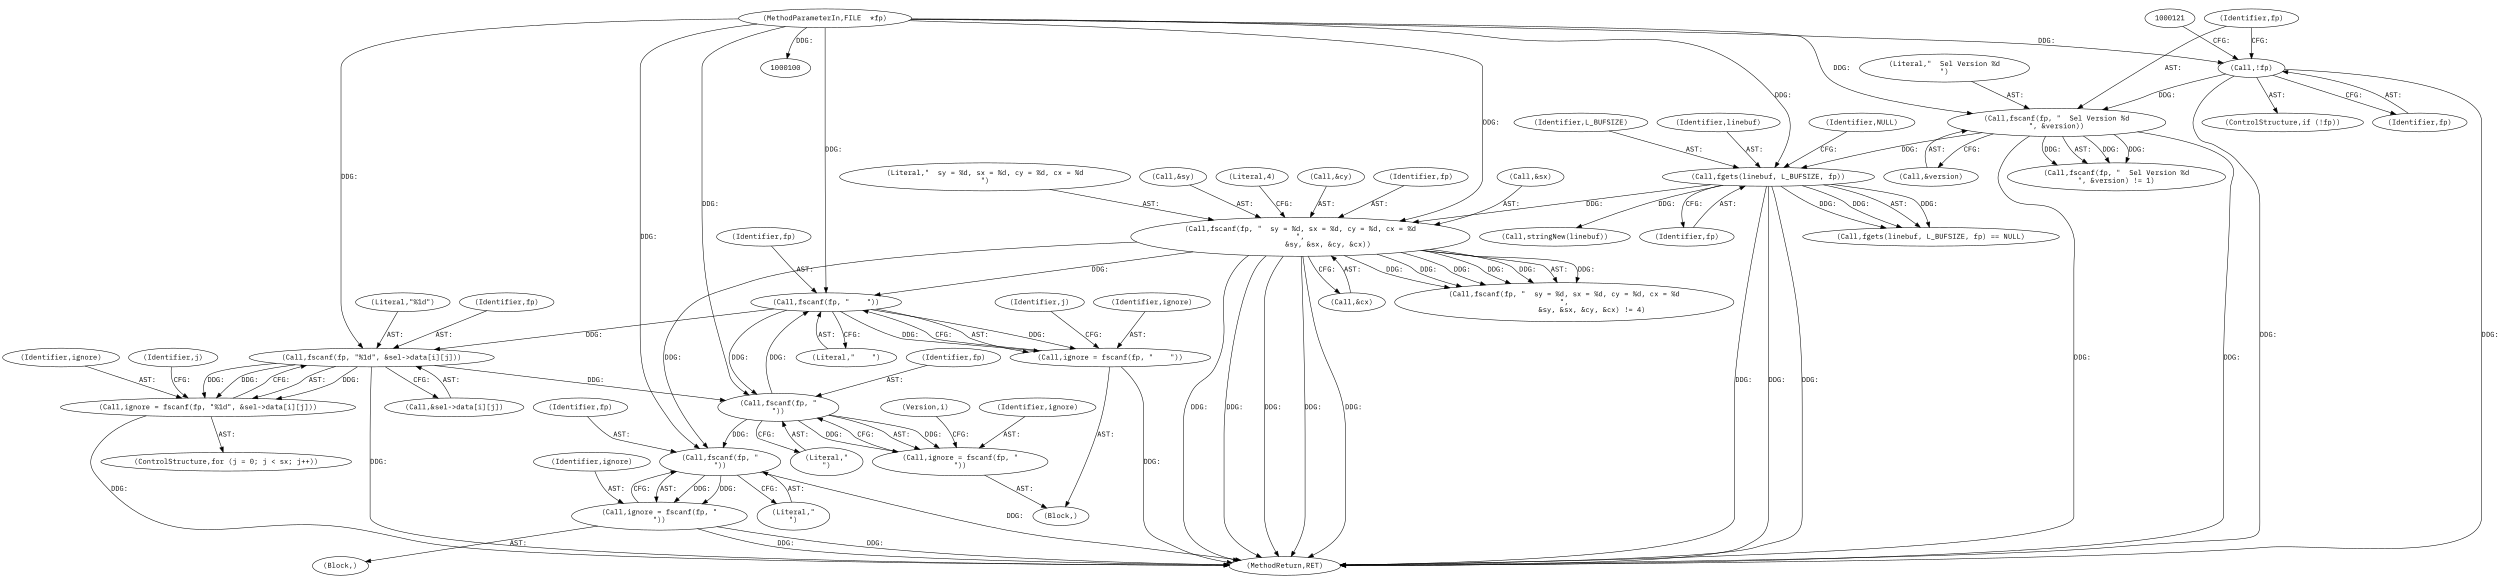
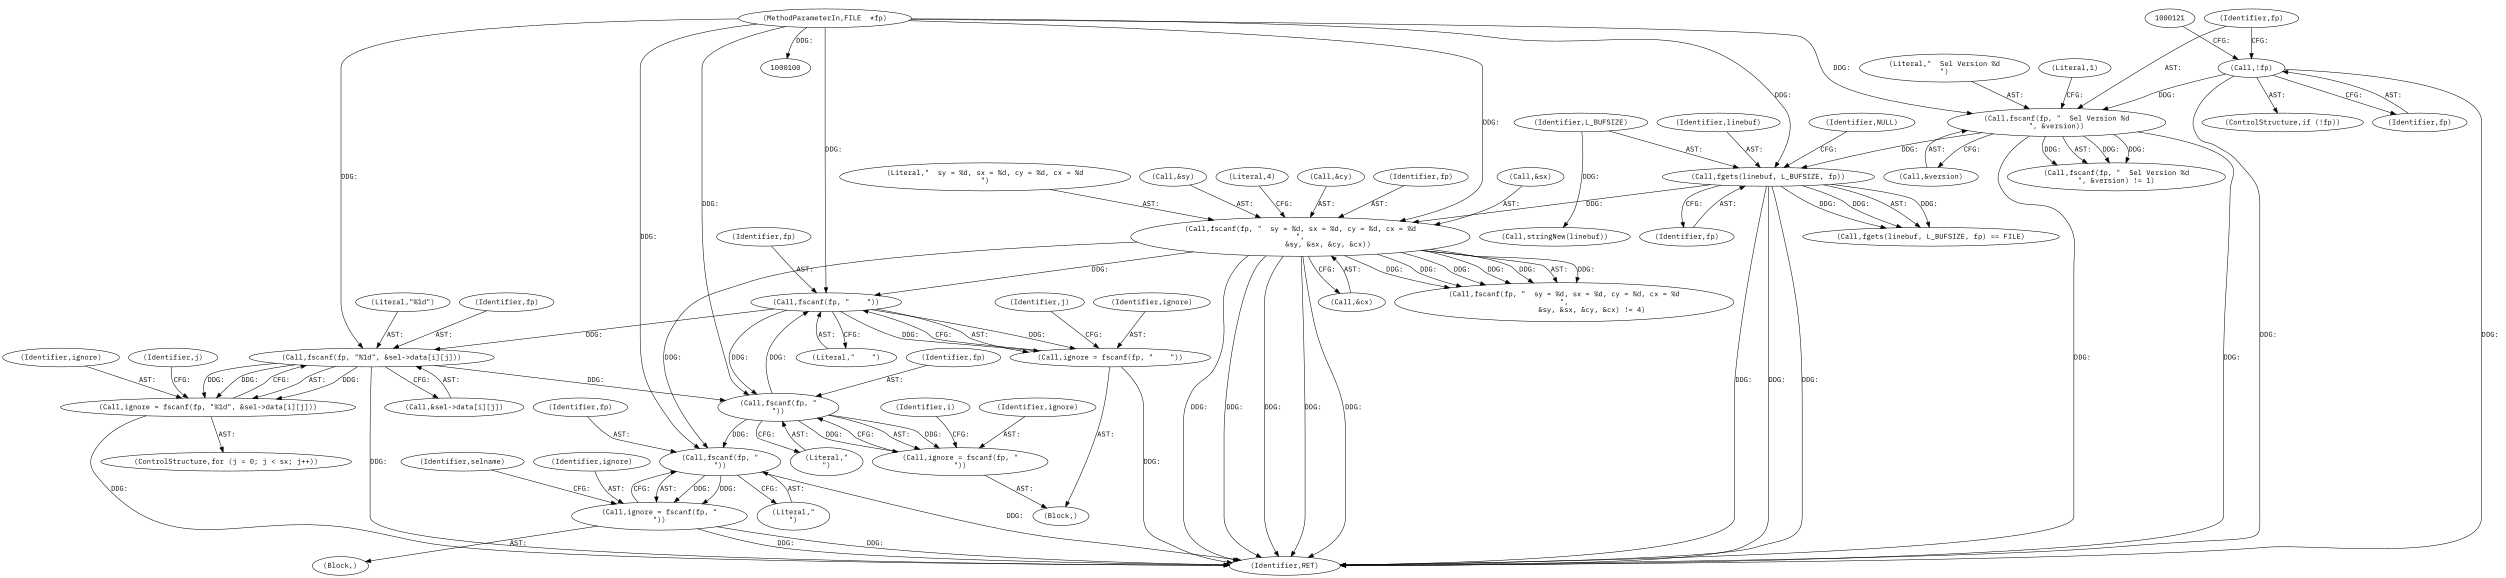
  digraph {
    fontname="IBM Plex Mono"
    node [fontname="IBM Plex Mono"]
    edge [fontname="IBM Plex Mono"]
    n1 [label="(Call,fscanf(fp, \"    \"))"]
    n2 [label="(Call,fscanf(fp, \"\n\"))"]
    n3 [label="(Call,fscanf(fp, \"%1d\", &sel->data[i][j]))"]
    n4 [label="(Call,ignore = fscanf(fp, \"    \"))"]
    n5 [label="(Literal,\"    \")"]
    n6 [label="(Call,fscanf(fp, \"\n\"))"]
    n7 [label="(Call,ignore = fscanf(fp, \"\n\"))"]
    n8 [label="(Literal,\"\n\")"]
-   n9 [label="(MethodReturn,RET)"]
+   n9 [label="(Identifier,RET)"]
    n10 [label="(Call,ignore = fscanf(fp, \"%1d\", &sel->data[i][j]))"]
    n11 [label="(Call,&sel->data[i][j])"]
    n12 [label="(Block,)"]
    n13 [label="(Call,fscanf(fp, \"  sy = %d, sx = %d, cy = %d, cx = %d\n\",\n             &sy, &sx, &cy, &cx))"]
    n14 [label="(Call,&cx)"]
    n15 [label="(Call,fscanf(fp, \"  sy = %d, sx = %d, cy = %d, cx = %d\n\",\n             &sy, &sx, &cy, &cx) != 4)"]
    n16 [label="(Call,ignore = fscanf(fp, \"\n\"))"]
    n17 [label="(Literal,\"\n\")"]
    n18 [label="(Call,fgets(linebuf, L_BUFSIZE, fp))"]
    n19 [label="(Call,stringNew(linebuf))"]
    n20 [label="(Identifier,fp)"]
-   n21 [label="(Call,fgets(linebuf, L_BUFSIZE, fp) == NULL)"]
+   n21 [label="(Call,fgets(linebuf, L_BUFSIZE, fp) == FILE)"]
    n22 [label="(Call,fscanf(fp, \"  Sel Version %d\n\", &version))"]
    n23 [label="(Call,&version)"]
    n24 [label="(Call,fscanf(fp, \"  Sel Version %d\n\", &version) != 1)"]
    n25 [label="(Call,!fp)"]
    n26 [label="(ControlStructure,if (!fp))"]
    n27 [label="(Identifier,fp)"]
    n28 [label="(MethodParameterIn,FILE  *fp)"]
    1000100
    n30 [label="(ControlStructure,for (j = 0; j < sx; j++))"]
    n31 [label="(Block,)"]
    n32 [label="(Literal,4)"]
    n33 [label="(Literal,\"%1d\")"]
    n34 [label="(Literal,\"  Sel Version %d\n\")"]
    n35 [label="(Identifier,ignore)"]
    n36 [label="(Call,&cy)"]
    n37 [label="(Identifier,fp)"]
    n38 [label="(Identifier,j)"]
    n39 [label="(Identifier,linebuf)"]
    n40 [label="(Identifier,fp)"]
+   n41 [label="(Identifier,selname)"]
    n42 [label="(Identifier,fp)"]
    n43 [label="(Identifier,fp)"]
    n44 [label="(Call,&sx)"]
    n45 [label="(Literal,\"  sy = %d, sx = %d, cy = %d, cx = %d\n\")"]
-   n46 [label="(Version,i)"]
+   n46 [label="(Identifier,i)"]
    n47 [label="(Identifier,ignore)"]
    n48 [label="(Identifier,NULL)"]
    n49 [label="(Identifier,j)"]
    n50 [label="(Identifier,L_BUFSIZE)"]
    n51 [label="(Identifier,ignore)"]
    n52 [label="(Call,&sy)"]
    n53 [label="(Identifier,ignore)"]
    n54 [label="(Identifier,fp)"]
+   n55 [label="(Literal,1)"]
    n56 [label="(Identifier,fp)"]
    1000121
    n1 -> n2 [label="DDG: "]
    n1 -> n3 [label="DDG: "]
    n1 -> n4 [label="AST: "]
    n1 -> n4 [label="DDG: "]
    n1 -> n4 [label="DDG: "]
    n1 -> n5 [label="CFG: "]
    n2 -> n1 [label="DDG: "]
    n2 -> n6 [label="DDG: "]
    n2 -> n7 [label="AST: "]
    n2 -> n7 [label="DDG: "]
    n2 -> n7 [label="DDG: "]
    n2 -> n8 [label="CFG: "]
    n3 -> n2 [label="DDG: "]
    n3 -> n9 [label="DDG: "]
    n3 -> n10 [label="AST: "]
    n3 -> n10 [label="DDG: "]
    n3 -> n10 [label="DDG: "]
    n3 -> n10 [label="DDG: "]
    n3 -> n11 [label="CFG: "]
    n4 -> n1 [label="CFG: "]
    n4 -> n9 [label="DDG: "]
    n4 -> n12 [label="AST: "]
    n5 -> n1 [label="AST: "]
    n6 -> n9 [label="DDG: "]
    n6 -> n16 [label="AST: "]
    n6 -> n16 [label="DDG: "]
    n6 -> n16 [label="DDG: "]
    n6 -> n17 [label="CFG: "]
    n7 -> n2 [label="CFG: "]
    n7 -> n12 [label="AST: "]
    n8 -> n2 [label="AST: "]
    n10 -> n3 [label="CFG: "]
    n10 -> n9 [label="DDG: "]
    n10 -> n30 [label="AST: "]
    n11 -> n3 [label="AST: "]
    n13 -> n1 [label="DDG: "]
    n13 -> n6 [label="DDG: "]
    n13 -> n9 [label="DDG: "]
    n13 -> n9 [label="DDG: "]
    n13 -> n9 [label="DDG: "]
    n13 -> n9 [label="DDG: "]
    n13 -> n9 [label="DDG: "]
    n13 -> n14 [label="CFG: "]
    n13 -> n15 [label="AST: "]
    n13 -> n15 [label="DDG: "]
    n13 -> n15 [label="DDG: "]
    n13 -> n15 [label="DDG: "]
    n13 -> n15 [label="DDG: "]
    n13 -> n15 [label="DDG: "]
    n13 -> n15 [label="DDG: "]
    n14 -> n13 [label="AST: "]
    n16 -> n6 [label="CFG: "]
    n16 -> n9 [label="DDG: "]
    n16 -> n9 [label="DDG: "]
    n16 -> n31 [label="AST: "]
    n17 -> n6 [label="AST: "]
    n18 -> n9 [label="DDG: "]
    n18 -> n9 [label="DDG: "]
    n18 -> n9 [label="DDG: "]
    n18 -> n13 [label="DDG: "]
-   n18 -> n19 [label="DDG: "]
+   n50 -> n19 [label="DDG: "]
    n18 -> n20 [label="CFG: "]
    n18 -> n21 [label="AST: "]
    n18 -> n21 [label="DDG: "]
    n18 -> n21 [label="DDG: "]
    n18 -> n21 [label="DDG: "]
    n20 -> n18 [label="AST: "]
    n22 -> n9 [label="DDG: "]
    n22 -> n9 [label="DDG: "]
    n22 -> n18 [label="DDG: "]
    n22 -> n23 [label="CFG: "]
    n22 -> n24 [label="AST: "]
    n22 -> n24 [label="DDG: "]
    n22 -> n24 [label="DDG: "]
    n22 -> n24 [label="DDG: "]
    n23 -> n22 [label="AST: "]
    n25 -> n9 [label="DDG: "]
    n25 -> n9 [label="DDG: "]
    n25 -> n22 [label="DDG: "]
    n25 -> n26 [label="AST: "]
    n25 -> n27 [label="CFG: "]
    n27 -> n25 [label="AST: "]
    n28 -> n1 [label="DDG: "]
    n28 -> n2 [label="DDG: "]
    n28 -> n3 [label="DDG: "]
    n28 -> n6 [label="DDG: "]
    n28 -> n13 [label="DDG: "]
    n28 -> n18 [label="DDG: "]
    n28 -> n22 [label="DDG: "]
-   n28 -> n25 [label="DDG: "]
    n28 -> 1000100 [label="DDG: "]
    n32 -> n13 [label="CFG: "]
    n33 -> n3 [label="AST: "]
    n34 -> n22 [label="AST: "]
    n35 -> n4 [label="AST: "]
    n36 -> n13 [label="AST: "]
    n37 -> n1 [label="AST: "]
    n38 -> n10 [label="CFG: "]
    n39 -> n18 [label="AST: "]
    n40 -> n3 [label="AST: "]
+   n41 -> n16 [label="CFG: "]
    n42 -> n13 [label="AST: "]
    n43 -> n2 [label="AST: "]
    n44 -> n13 [label="AST: "]
    n45 -> n13 [label="AST: "]
    n46 -> n7 [label="CFG: "]
    n47 -> n7 [label="AST: "]
    n48 -> n18 [label="CFG: "]
    n49 -> n4 [label="CFG: "]
    n50 -> n18 [label="AST: "]
    n51 -> n10 [label="AST: "]
    n52 -> n13 [label="AST: "]
    n53 -> n16 [label="AST: "]
    n54 -> n22 [label="AST: "]
    n54 -> n25 [label="CFG: "]
+   n55 -> n22 [label="CFG: "]
    n56 -> n6 [label="AST: "]
    1000121 -> n25 [label="CFG: "]
  }
